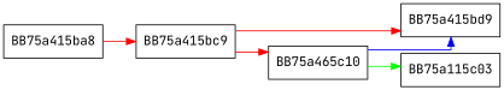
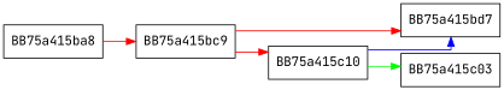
  digraph {
    fontname="JetBrains Mono"
    rankdir=LR
    splines=ortho
    node [fontname="JetBrains Mono" shape=box]
    edge [color=red fontname="JetBrains Mono"]
    BB75a415ba8
    BB75a415bc9
-   BB75a415c10 [label=BB75a465c10]
-   BB75a415bd9
-   BB75a415c03 [label=BB75a115c03]
+   BB75a415c10
+   BB75a415bd9 [label=BB75a415bd7]
+   BB75a415c03
    BB75a415ba8 -> BB75a415bc9
    BB75a415bc9 -> BB75a415c10
    BB75a415bc9 -> BB75a415bd9
    BB75a415c10 -> BB75a415bd9 [color=blue]
    BB75a415c10 -> BB75a415c03 [color=green]
  }
